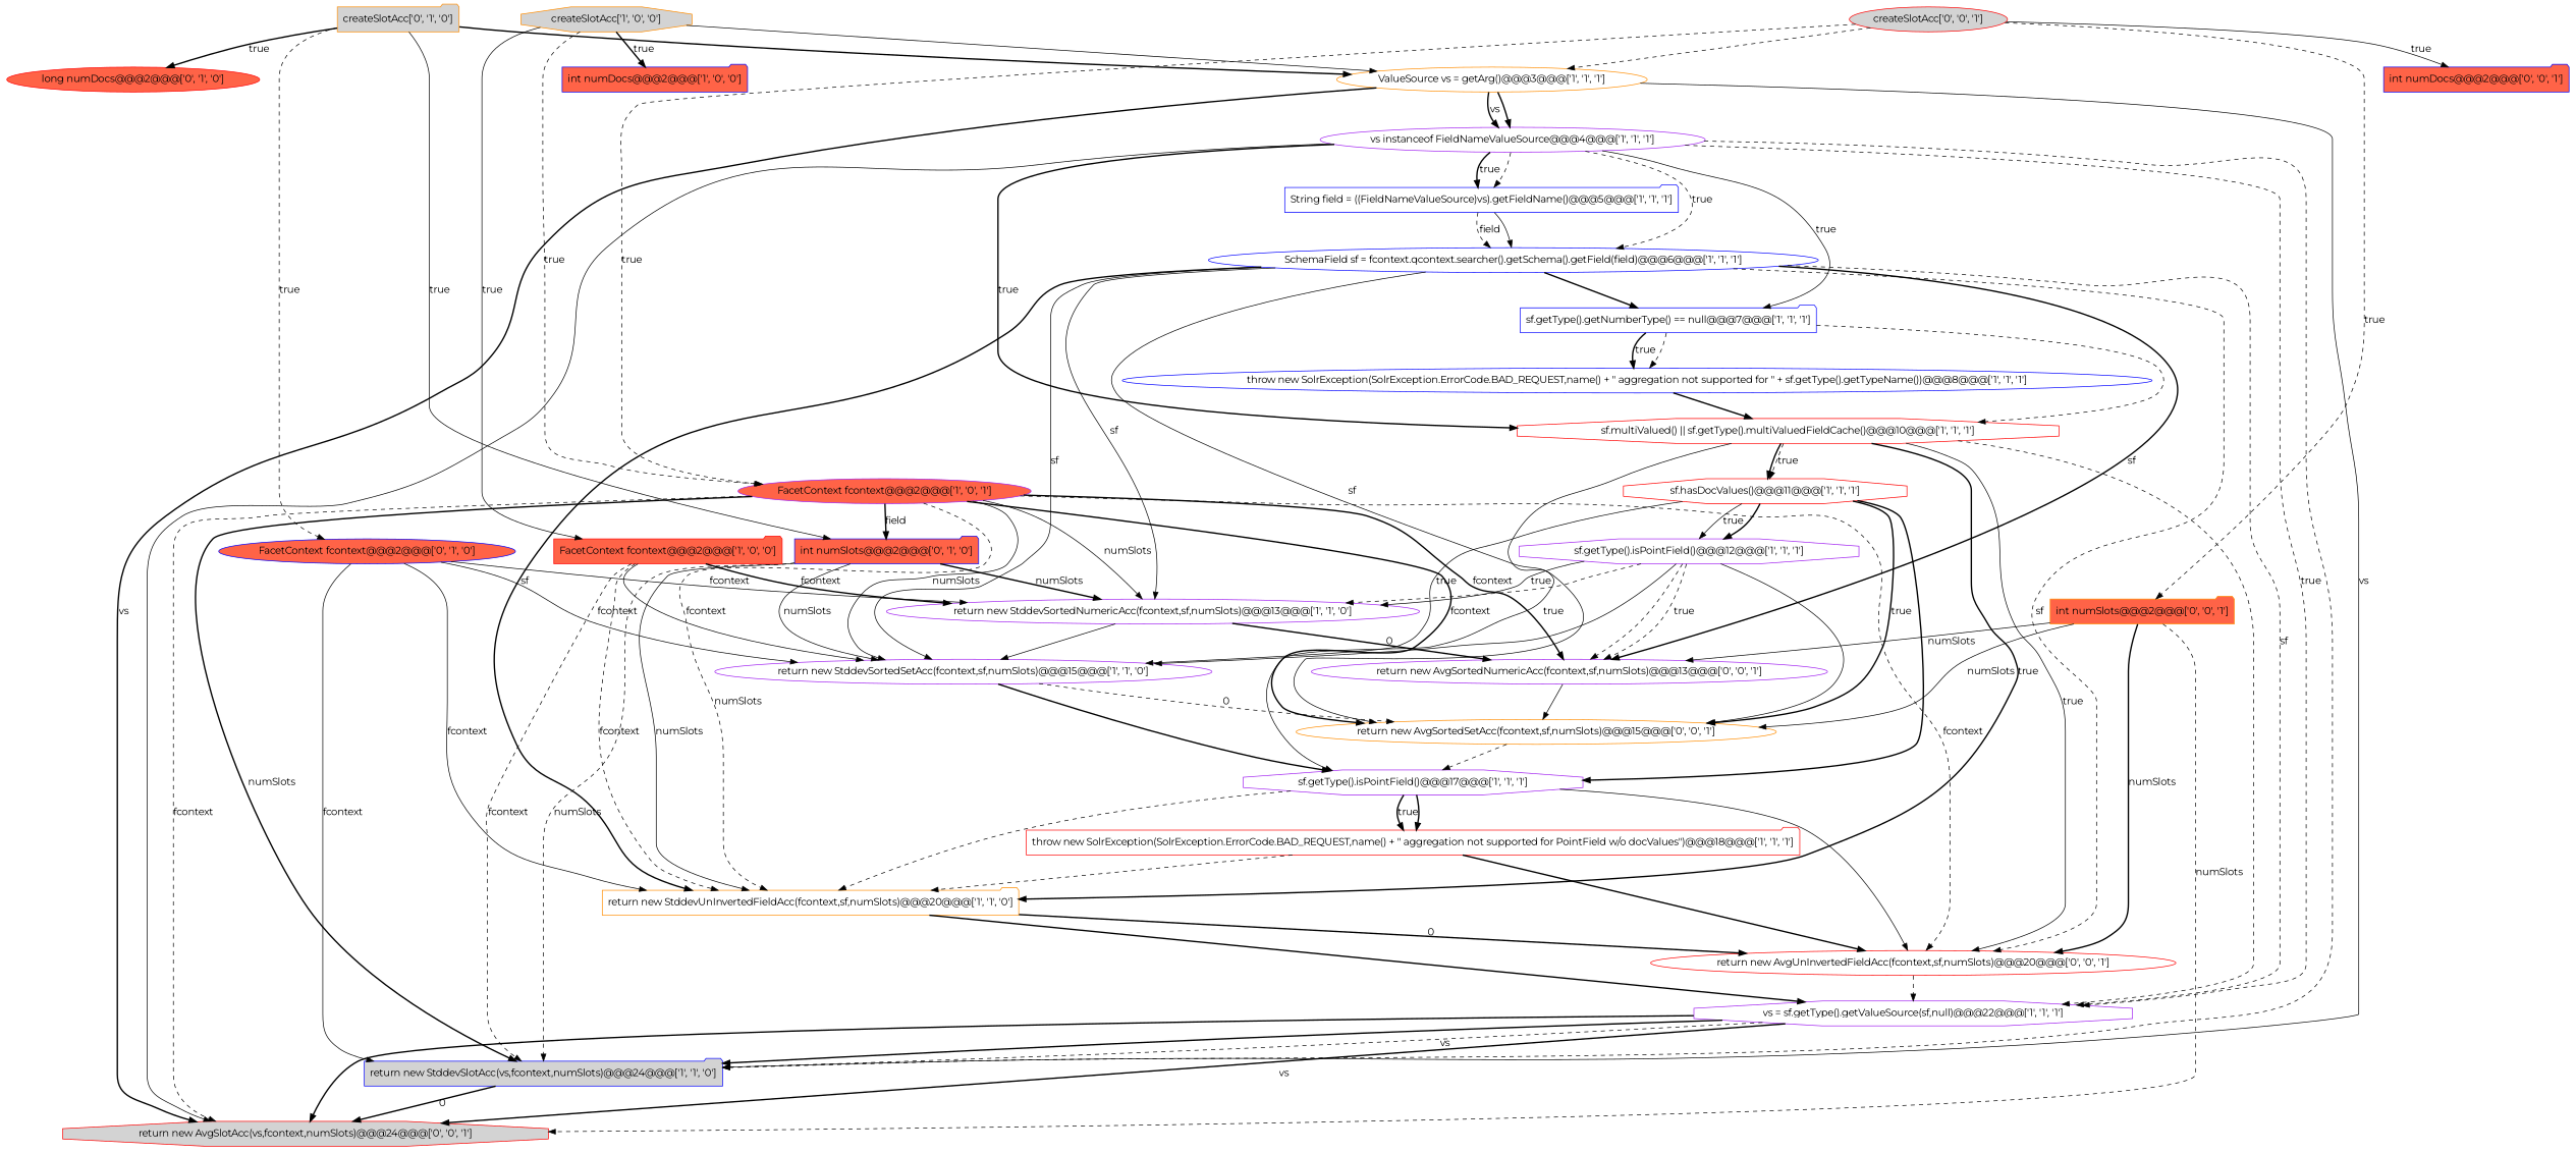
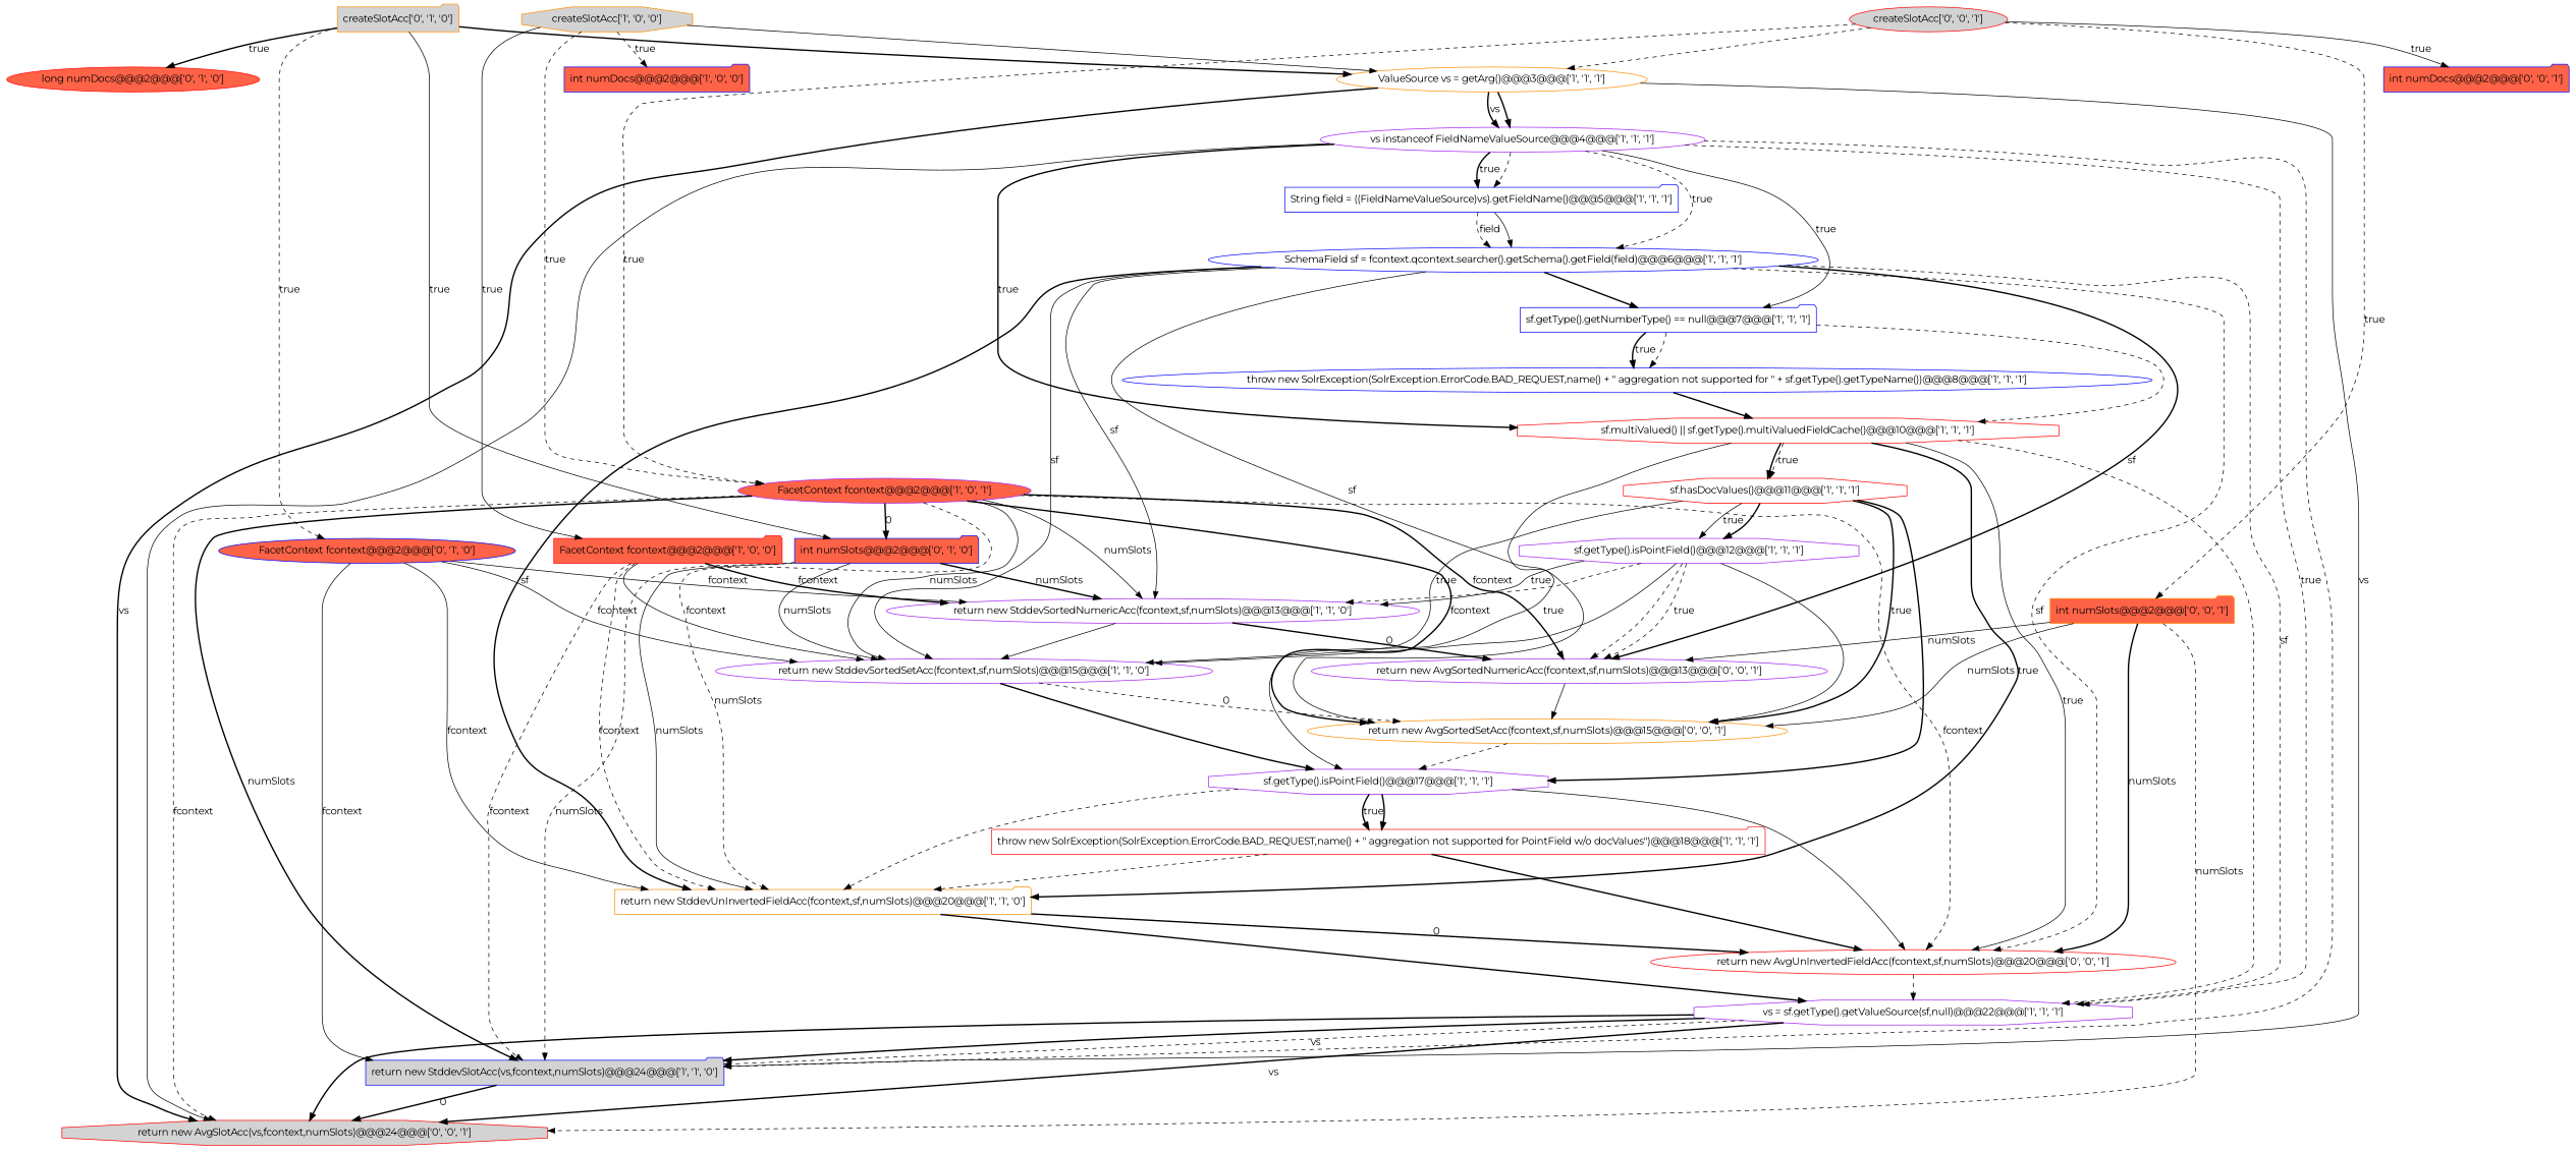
  digraph {
    fontname=Montserrat
    node [color=blue fillcolor=white fontname=Montserrat shape=ellipse style=filled]
    edge [fontname=Montserrat style=bold]
    n1 [color=purple label="vs = sf.getType().getValueSource(sf,null)@@@22@@@['1', '1', '1']" shape=octagon]
    n2 [fillcolor=lightgray label="return new StddevSlotAcc(vs,fcontext,numSlots)@@@24@@@['1', '1', '0']" shape=folder]
    n3 [color=red fillcolor=lightgray label="return new AvgSlotAcc(vs,fcontext,numSlots)@@@24@@@['0', '0', '1']" shape=octagon]
    n4 [color=purple label="return new StddevSortedNumericAcc(fcontext,sf,numSlots)@@@13@@@['1', '1', '0']"]
    n5 [color=purple label="return new AvgSortedNumericAcc(fcontext,sf,numSlots)@@@13@@@['0', '0', '1']"]
    n6 [color=purple label="return new StddevSortedSetAcc(fcontext,sf,numSlots)@@@15@@@['1', '1', '0']"]
    n7 [color=darkorange label="return new AvgSortedSetAcc(fcontext,sf,numSlots)@@@15@@@['0', '0', '1']"]
    n8 [color=purple label="sf.getType().isPointField()@@@17@@@['1', '1', '1']" shape=octagon]
    n9 [color=darkorange fillcolor=lightgray label="createSlotAcc['0', '1', '0']" shape=folder]
    n10 [fillcolor=tomato label="FacetContext fcontext@@@2@@@['0', '1', '0']"]
    n11 [color=darkorange label="ValueSource vs = getArg()@@@3@@@['1', '1', '1']"]
    n12 [color=red fillcolor=tomato label="long numDocs@@@2@@@['0', '1', '0']"]
    n13 [fillcolor=tomato label="int numSlots@@@2@@@['0', '1', '0']" shape=folder]
    n14 [color=darkorange label="return new StddevUnInvertedFieldAcc(fcontext,sf,numSlots)@@@20@@@['1', '1', '0']" shape=folder]
    n15 [color=purple label="vs instanceof FieldNameValueSource@@@4@@@['1', '1', '1']"]
    n16 [color=darkorange fillcolor=tomato label="int numSlots@@@2@@@['0', '0', '1']" shape=folder]
    n17 [color=red label="return new AvgUnInvertedFieldAcc(fcontext,sf,numSlots)@@@20@@@['0', '0', '1']"]
    n18 [color=purple fillcolor=tomato label="FacetContext fcontext@@@2@@@['1', '0', '1']"]
    n19 [fillcolor=tomato label="int numDocs@@@2@@@['1', '0', '0']" shape=folder]
    n20 [label="SchemaField sf = fcontext.qcontext.searcher().getSchema().getField(field)@@@6@@@['1', '1', '1']"]
    n21 [color=red label="sf.multiValued() || sf.getType().multiValuedFieldCache()@@@10@@@['1', '1', '1']" shape=octagon]
    n22 [label="sf.getType().getNumberType() == null@@@7@@@['1', '1', '1']" shape=folder]
    n23 [label="String field = ((FieldNameValueSource)vs).getFieldName()@@@5@@@['1', '1', '1']" shape=folder]
    n24 [color=red label="sf.hasDocValues()@@@11@@@['1', '1', '1']" shape=octagon]
    n25 [label="throw new SolrException(SolrException.ErrorCode.BAD_REQUEST,name() + \" aggregation not supported for \" + sf.getType().getTypeName())@@@8@@@['1', '1', '1']"]
    n26 [color=red fillcolor=lightgray label="createSlotAcc['0', '0', '1']"]
    n27 [fillcolor=tomato label="int numDocs@@@2@@@['0', '0', '1']" shape=folder]
    n28 [color=red label="throw new SolrException(SolrException.ErrorCode.BAD_REQUEST,name() + \" aggregation not supported for PointField w/o docValues\")@@@18@@@['1', '1', '1']" shape=folder]
    n29 [color=purple label="sf.getType().isPointField()@@@12@@@['1', '1', '1']" shape=octagon]
    n30 [color=red fillcolor=tomato label="FacetContext fcontext@@@2@@@['1', '0', '0']" shape=folder]
    n31 [color=darkorange fillcolor=lightgray label="createSlotAcc['1', '0', '0']" shape=octagon]
    n1 -> n2 [label=vs style=dashed]
    n1 -> n2
    n1 -> n3 [label=vs]
    n1 -> n3
    n2 -> n3 [label=0]
    n4 -> n5 [label=0]
    n4 -> n6 [style=solid]
    n5 -> n7 [style=solid]
    n6 -> n7 [label=0 style=dashed]
    n6 -> n8
    n7 -> n8 [style=dashed]
    n8 -> n14 [style=dashed]
    n8 -> n17 [style=solid]
    n8 -> n28 [label=true]
    n8 -> n28
    n9 -> n10 [label=true style=dashed]
    n9 -> n11
    n9 -> n12 [label=true]
    n9 -> n13 [label=true style=solid]
    n10 -> n2 [label=fcontext style=solid]
    n10 -> n4 [label=fcontext style=solid]
    n10 -> n6 [label=fcontext style=solid]
    n10 -> n14 [label=fcontext style=solid]
    n11 -> n2 [label=vs style=solid]
    n11 -> n3 [label=vs]
    n11 -> n15
    n11 -> n15 [label=vs]
    n13 -> n2 [label=numSlots style=dashed]
    n13 -> n4 [label=numSlots]
    n13 -> n6 [label=numSlots style=solid]
    n13 -> n14 [label=numSlots style=solid]
    n14 -> n1
    n14 -> n17 [label=0]
    n15 -> n1 [label=true style=dashed]
    n15 -> n2 [style=dashed]
    n15 -> n3 [style=solid]
    n15 -> n20 [label=true style=dashed]
    n15 -> n21 [label=true]
    n15 -> n22 [label=true style=solid]
    n15 -> n23 [style=dashed]
    n15 -> n23 [label=true]
    n16 -> n3 [label=numSlots style=dashed]
    n16 -> n5 [label=numSlots style=solid]
    n16 -> n7 [label=numSlots style=solid]
    n16 -> n17 [label=numSlots]
    n17 -> n1 [style=dashed]
    n18 -> n2 [label=numSlots]
    n18 -> n3 [label=fcontext style=dashed]
    n18 -> n4 [label=numSlots style=solid]
    n18 -> n5 [label=fcontext]
    n18 -> n6 [label=numSlots style=solid]
    n18 -> n7 [label=fcontext]
-   n18 -> n13 [label=field]
+   n18 -> n13 [label=0]
    n18 -> n14 [label=numSlots style=dashed]
    n18 -> n17 [label=fcontext style=dashed]
    n20 -> n1 [label=sf style=dashed]
    n20 -> n4 [label=sf style=solid]
    n20 -> n5 [label=sf]
    n20 -> n6 [label=sf style=solid]
    n20 -> n7 [label=sf style=solid]
    n20 -> n14 [label=sf]
    n20 -> n17 [label=sf style=dashed]
    n20 -> n22
    n21 -> n1 [style=dashed]
    n21 -> n8 [label=true style=solid]
    n21 -> n14 [label=true]
    n21 -> n17 [label=true style=solid]
    n21 -> n24 [label=true style=dashed]
    n21 -> n24
    n22 -> n21 [style=dashed]
    n22 -> n25 [style=dashed]
    n22 -> n25 [label=true]
    n23 -> n20 [style=solid]
    n23 -> n20 [label=field style=dashed]
    n24 -> n6 [label=true style=solid]
    n24 -> n7 [label=true]
    n24 -> n8
    n24 -> n29 [label=true style=solid]
    n24 -> n29
    n25 -> n21
    n26 -> n11 [style=dashed]
    n26 -> n16 [label=true style=dashed]
    n26 -> n18 [label=true style=dashed]
    n26 -> n27 [label=true style=solid]
    n28 -> n14 [style=dashed]
    n28 -> n17
    n29 -> n4 [style=dashed]
    n29 -> n4 [label=true style=solid]
    n29 -> n5 [style=dashed]
    n29 -> n5 [label=true style=dashed]
    n29 -> n6 [style=solid]
    n29 -> n7 [style=solid]
    n30 -> n2 [label=fcontext style=dashed]
    n30 -> n4 [label=fcontext]
    n30 -> n6 [label=fcontext style=solid]
    n30 -> n14 [label=fcontext style=dashed]
    n31 -> n11 [style=solid]
    n31 -> n18 [label=true style=dashed]
-   n31 -> n19 [label=true]
+   n31 -> n19 [label=true style=dashed]
    n31 -> n30 [label=true style=solid]
  }
